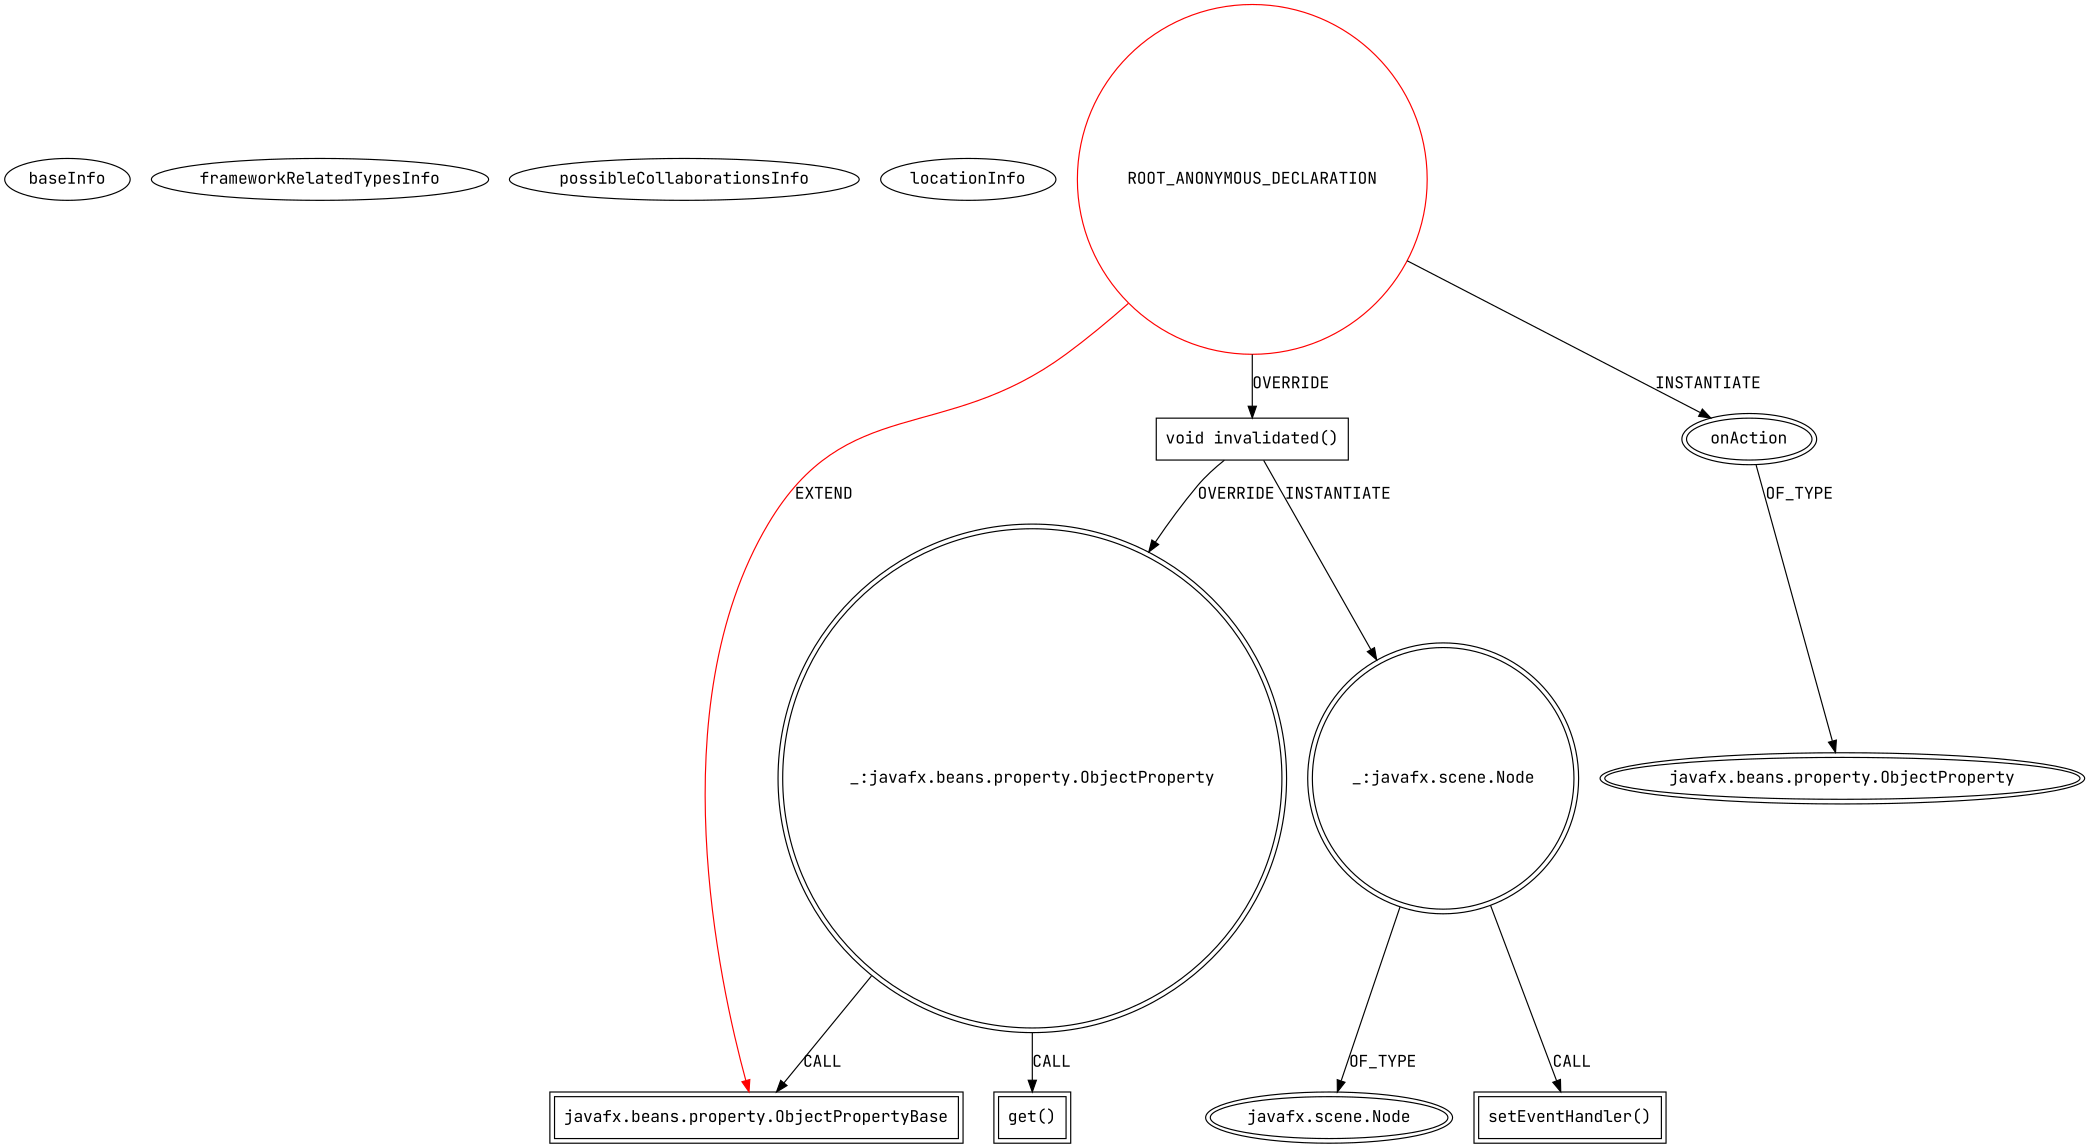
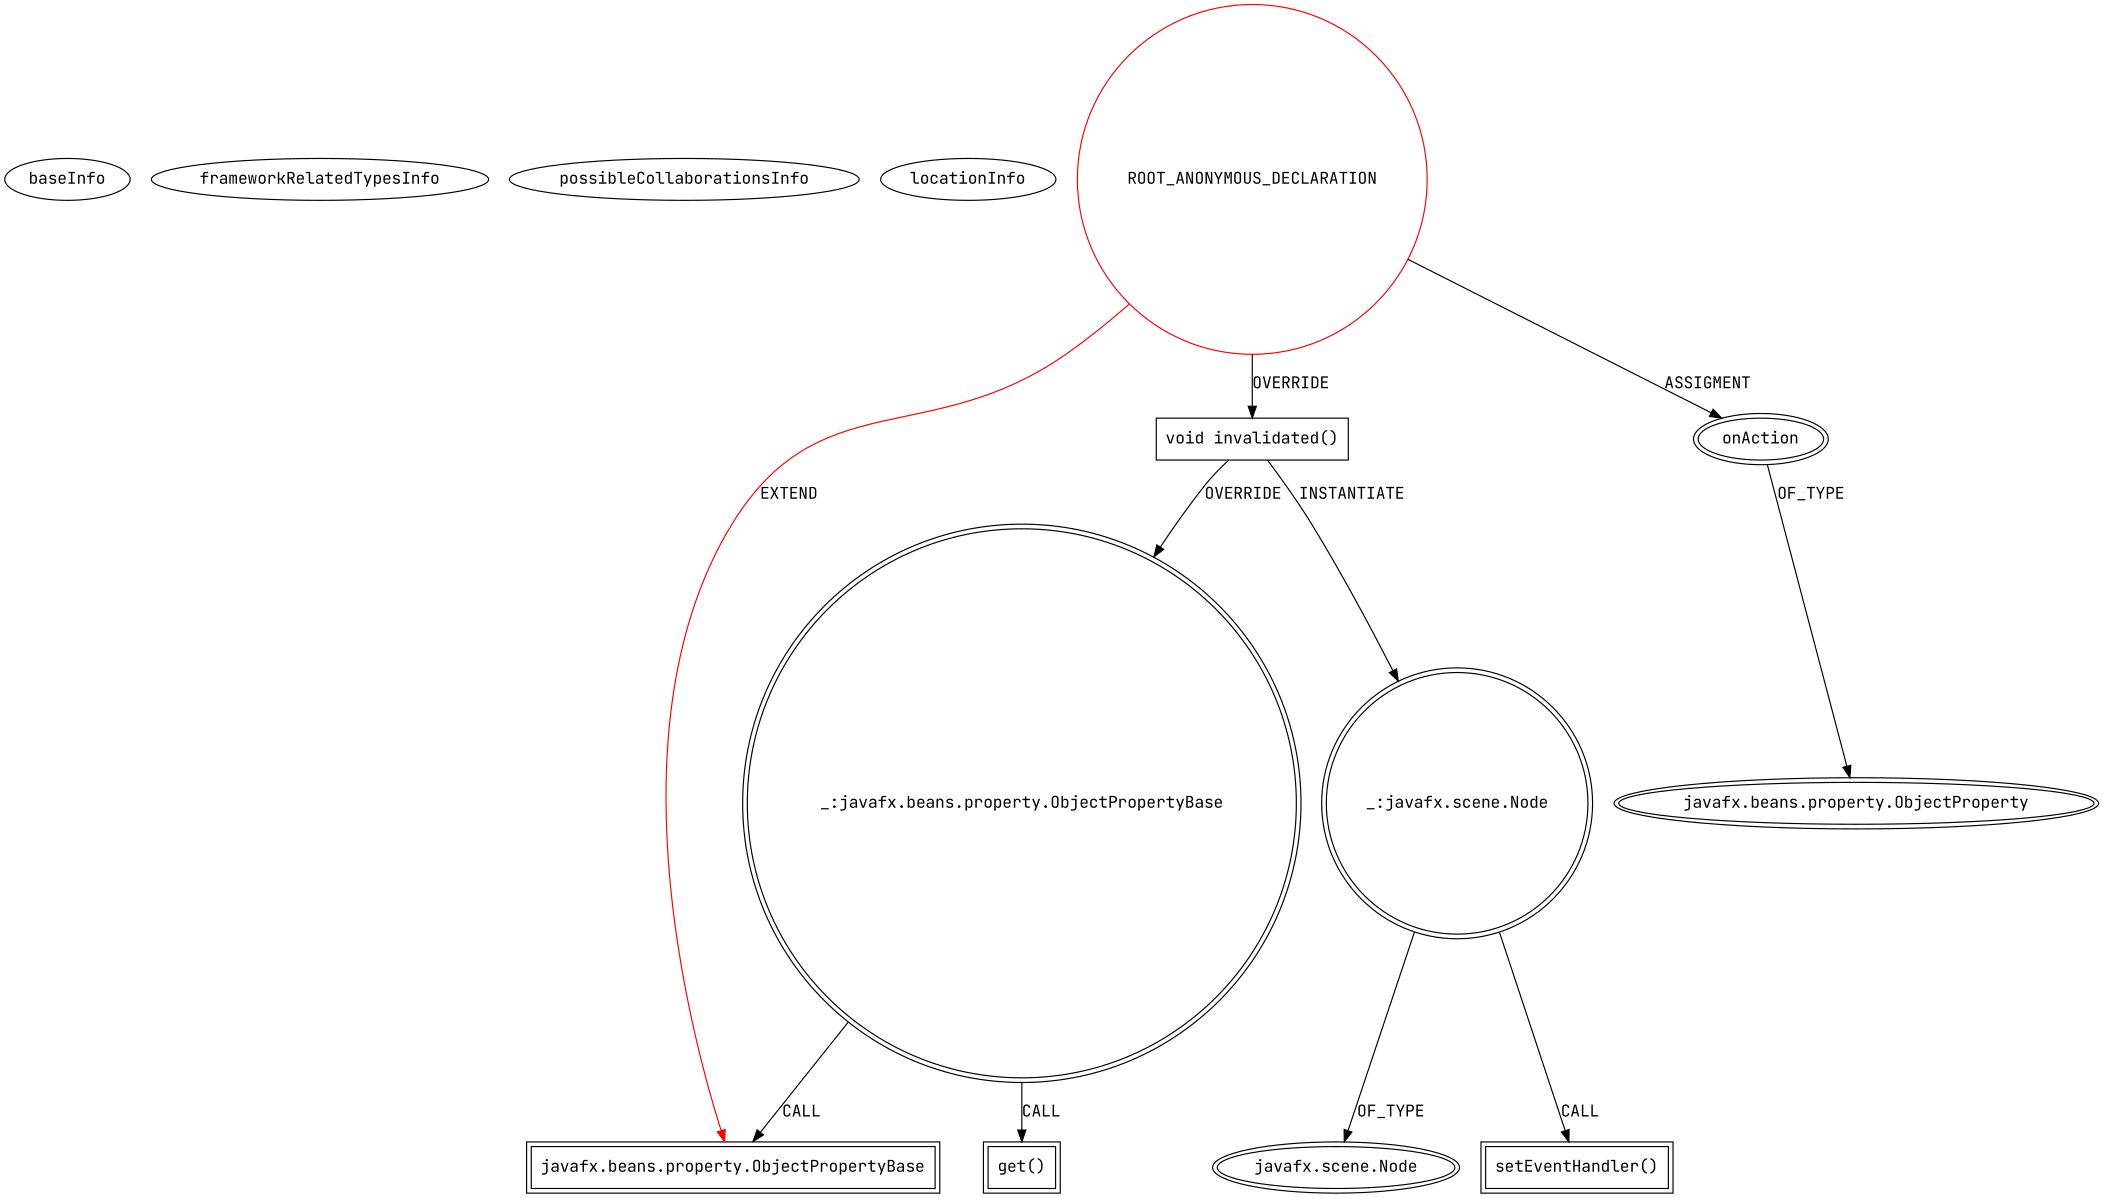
  digraph {
    fontname="JetBrains Mono"
    node [fontname="JetBrains Mono" isFrameworkType=true peripheries=2]
    edge [fontname="JetBrains Mono"]
    baseInfo [category=extension_graph graphId=2843 isAnonymous=true possibleRelation=false isFrameworkType="" peripheries=""]
    frameworkRelatedTypesInfo [0="javafx.beans.property.ObjectPropertyBase" isFrameworkType="" peripheries=""]
    possibleCollaborationsInfo [isFrameworkType="" peripheries=""]
    locationInfo [contextSignature=TriangleButton filePath="/guigarage-mastering-javafx-controls/mastering-javafx-controls-master/src/main/java/com/guigarage/chapter10/TriangleButton.java" graphId=2843 projectName="guigarage-mastering-javafx-controls" isFrameworkType="" peripheries=""]
    n5 [color=red isFrameworkType=false label=ROOT_ANONYMOUS_DECLARATION shape=circle vertexType=ROOT_ANONYMOUS_DECLARATION peripheries=""]
    n6 [label="javafx.beans.property.ObjectPropertyBase" shape=box vertexType=FRAMEWORK_CLASS_TYPE]
    n7 [label=onAction vertexType=OUTSIDE_VARIABLE_EXPRESION]
    n8 [isFrameworkType=false label="void invalidated()" shape=box vertexType=OVERRIDING_METHOD_DECLARATION peripheries=""]
    n9 [label="javafx.beans.property.ObjectProperty" vertexType=FRAMEWORK_CLASS_TYPE]
    n10 [label="_:javafx.scene.Node" shape=circle vertexType=VARIABLE_EXPRESION]
-   n11 [label="_:javafx.beans.property.ObjectProperty" shape=circle vertexType=VARIABLE_EXPRESION]
+   n11 [label="_:javafx.beans.property.ObjectPropertyBase" shape=circle vertexType=VARIABLE_EXPRESION]
    n12 [label="javafx.scene.Node" vertexType=FRAMEWORK_CLASS_TYPE]
    n13 [label="setEventHandler()" shape=box vertexType=INSIDE_CALL]
    n14 [label="get()" shape=box vertexType=INSIDE_CALL]
    n5 -> n6 [color=red label=EXTEND]
-   n5 -> n7 [label=INSTANTIATE]
+   n5 -> n7 [label=ASSIGMENT]
    n5 -> n8 [label=OVERRIDE]
    n7 -> n9 [label=OF_TYPE]
    n8 -> n10 [label=INSTANTIATE]
    n8 -> n11 [label=OVERRIDE]
    n10 -> n12 [label=OF_TYPE]
    n10 -> n13 [label=CALL]
    n11 -> n6 [label=CALL]
    n11 -> n14 [label=CALL]
  }
